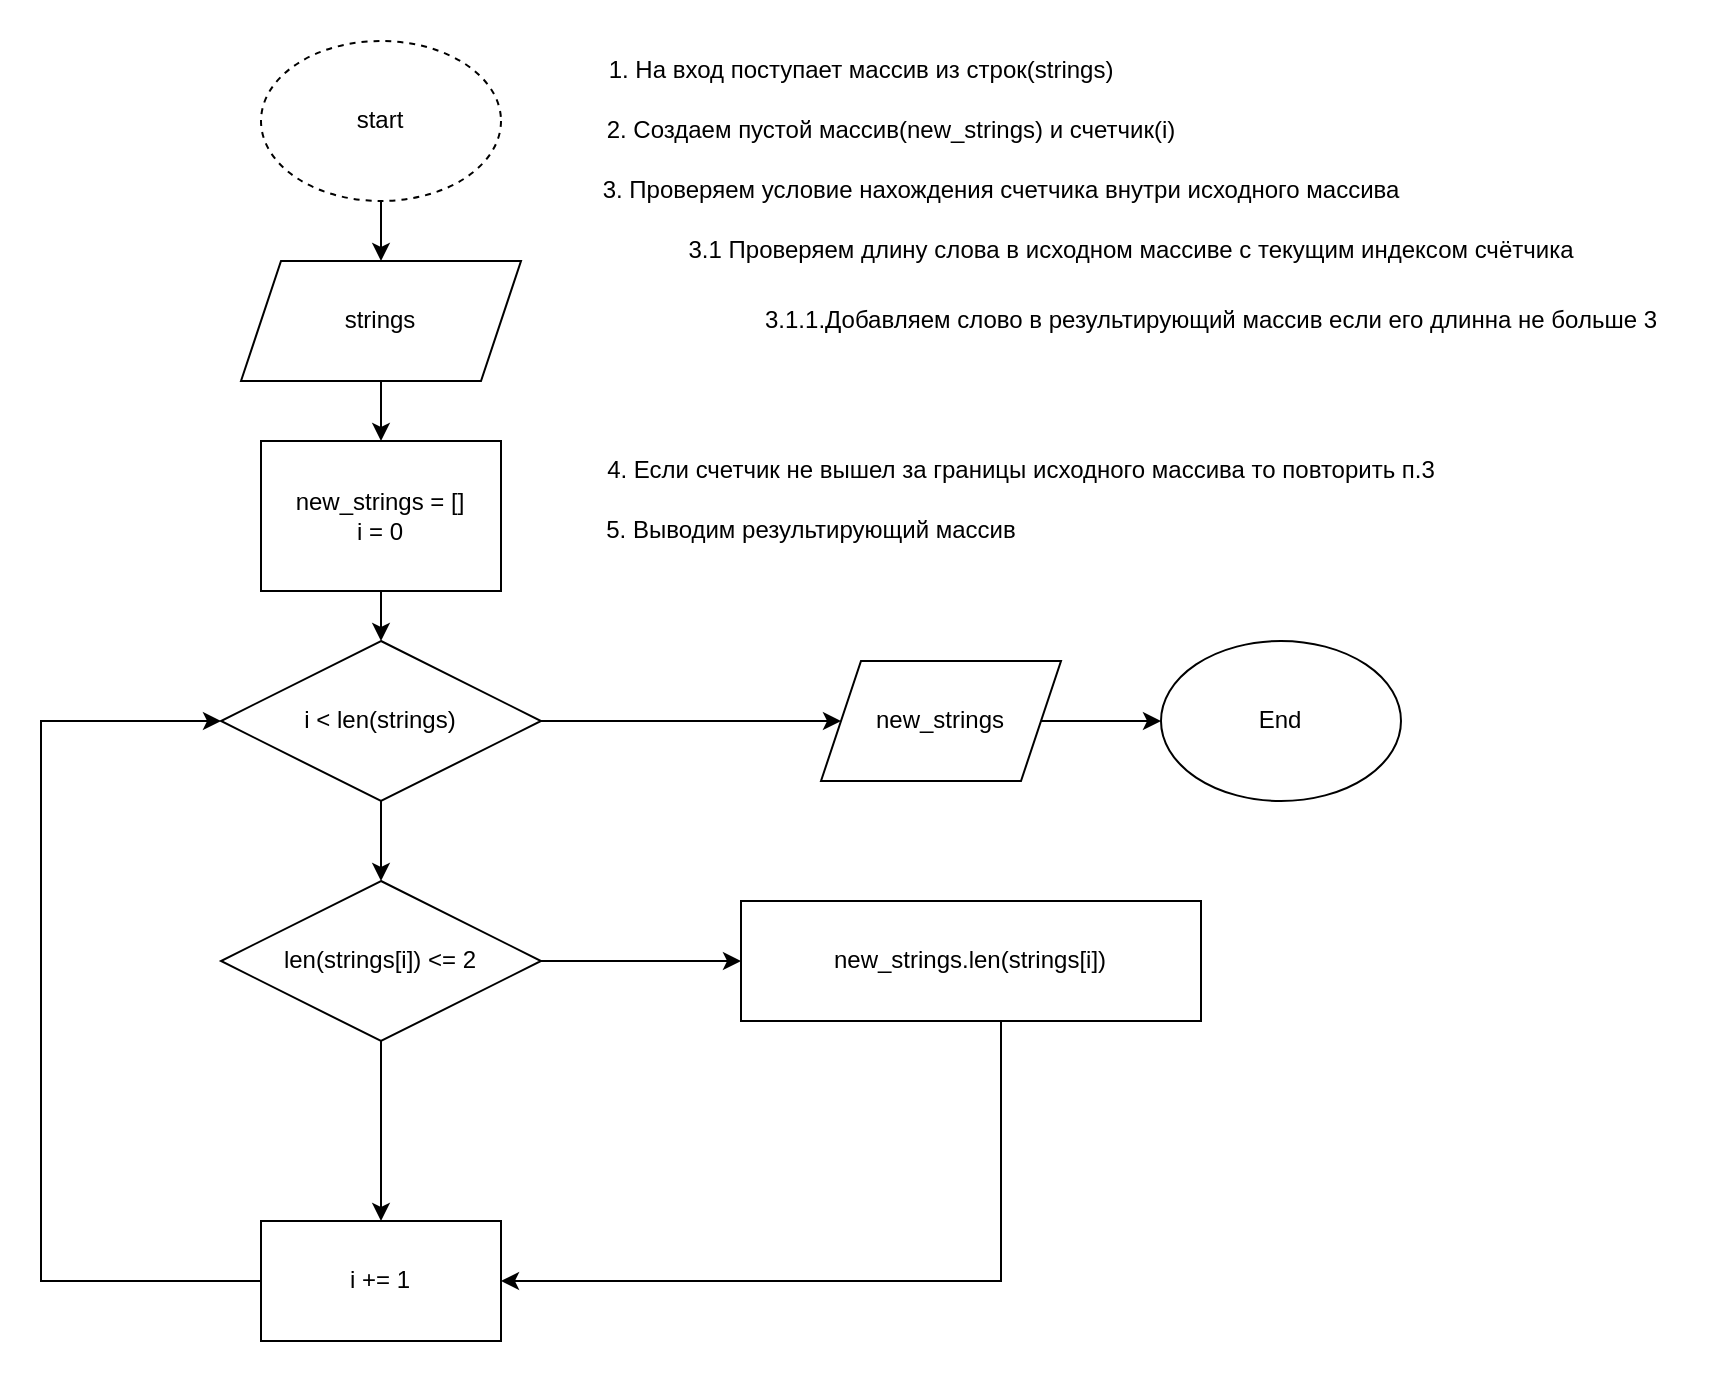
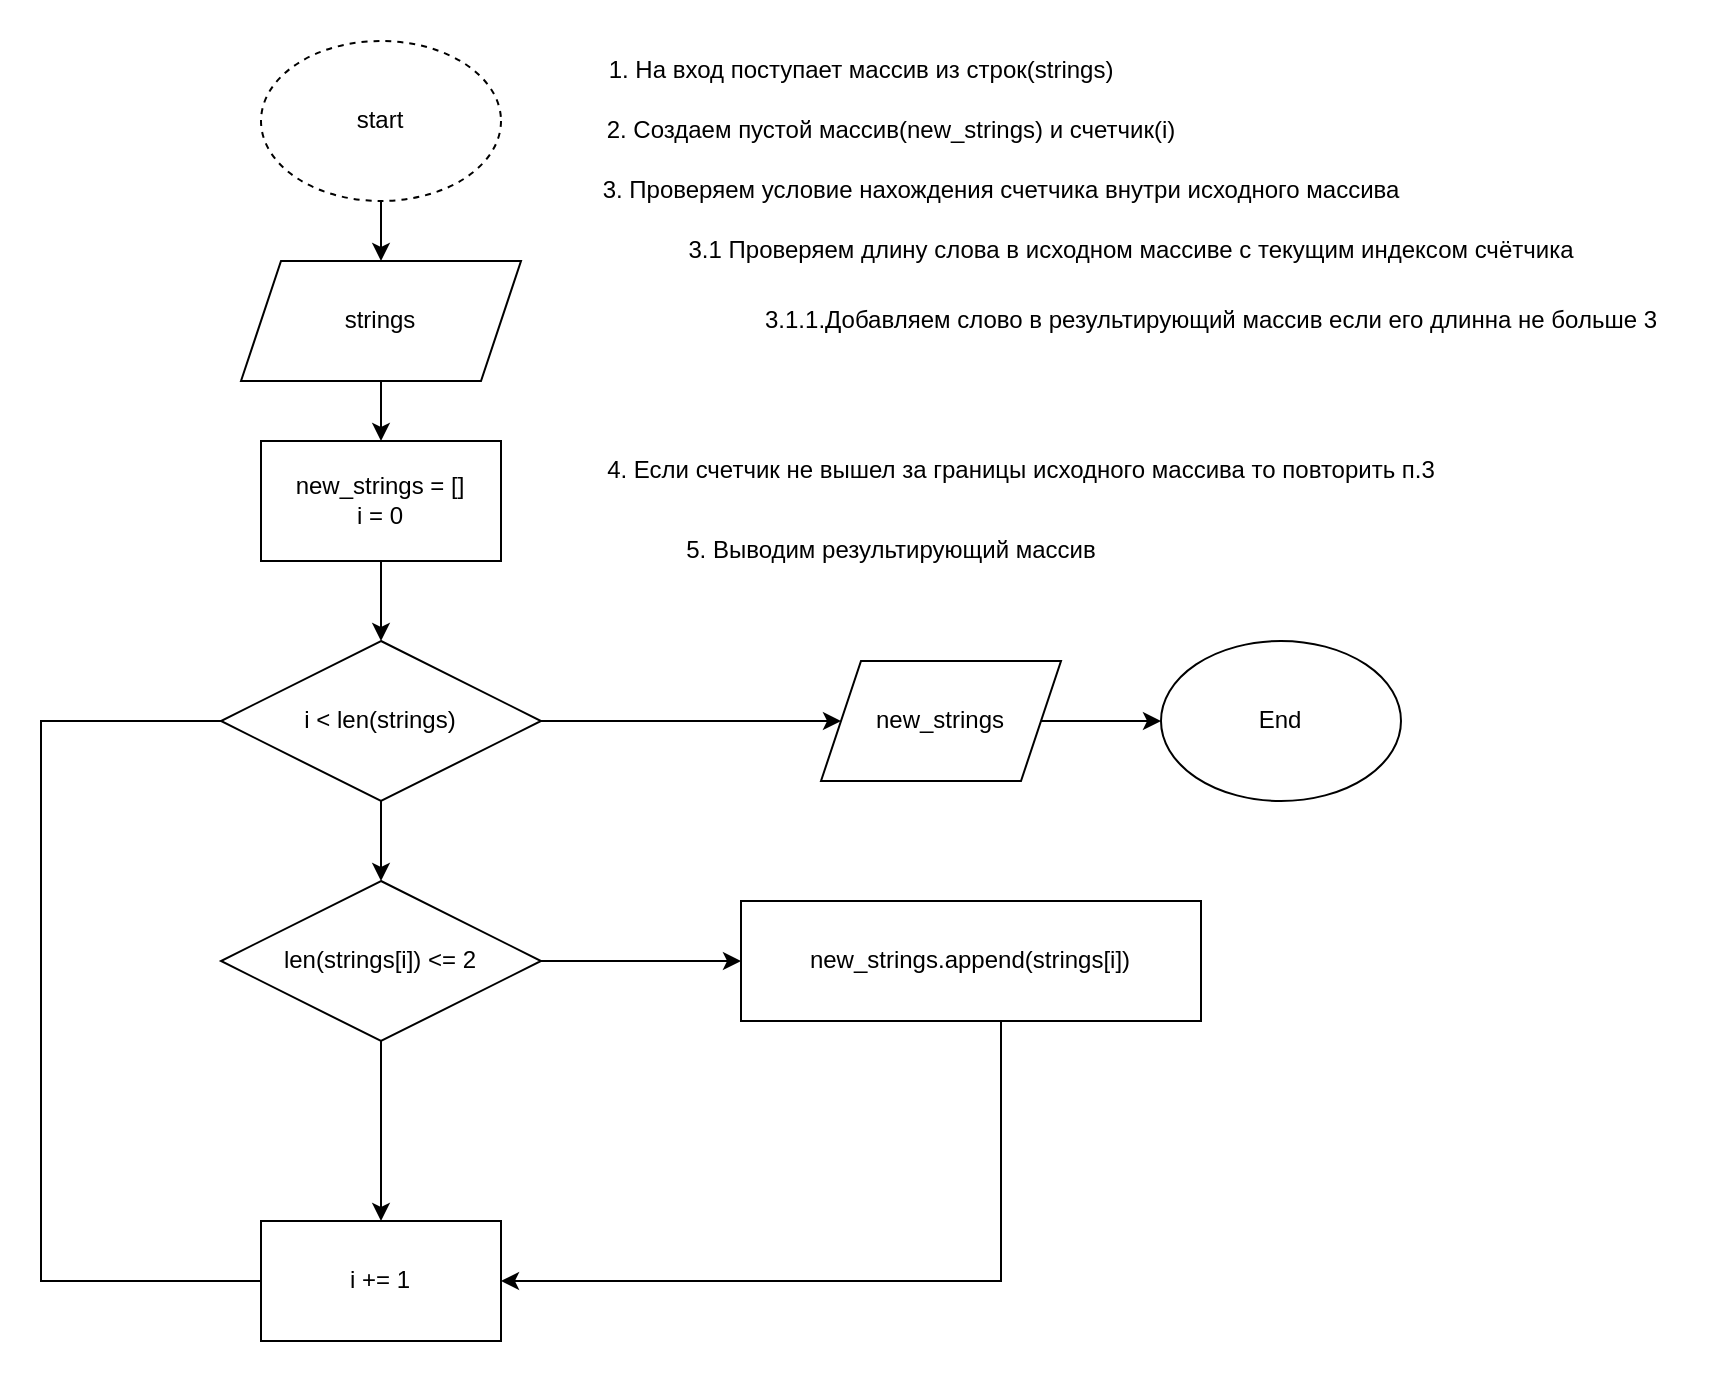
  <mxCell id="0" />
  <mxCell id="1" parent="0" />
  <mxCell id="2" style="edgeStyle=orthogonalEdgeStyle;rounded=0;orthogonalLoop=1;jettySize=auto;html=1;entryX=0.5;entryY=0;entryDx=0;entryDy=0;" edge="1" parent="1" source="3" target="5"><mxGeometry relative="1" as="geometry" /></mxCell>
  <mxCell id="3" value="start" style="ellipse;whiteSpace=wrap;html=1;dashed=1;" vertex="1" parent="1"><mxGeometry x="130" y="20" width="120" height="80" as="geometry" /></mxCell>
  <mxCell id="4" style="edgeStyle=orthogonalEdgeStyle;rounded=0;orthogonalLoop=1;jettySize=auto;html=1;entryX=0.5;entryY=0;entryDx=0;entryDy=0;" edge="1" parent="1" source="5" target="7"><mxGeometry relative="1" as="geometry" /></mxCell>
  <mxCell id="5" value="strings" style="shape=parallelogram;perimeter=parallelogramPerimeter;whiteSpace=wrap;html=1;fixedSize=1;" vertex="1" parent="1"><mxGeometry x="120" y="130" width="140" height="60" as="geometry" /></mxCell>
  <mxCell id="6" style="edgeStyle=orthogonalEdgeStyle;rounded=0;orthogonalLoop=1;jettySize=auto;html=1;entryX=0.5;entryY=0;entryDx=0;entryDy=0;" edge="1" parent="1" source="7" target="10"><mxGeometry relative="1" as="geometry" /></mxCell>
- <mxCell id="7" value="new_strings = []&lt;br&gt;i = 0" style="rounded=0;whiteSpace=wrap;html=1;" vertex="1" parent="1"><mxGeometry x="130" y="220" width="120" height="75" as="geometry" /></mxCell>
+ <mxCell id="7" value="new_strings = []&lt;br&gt;i = 0" style="rounded=0;whiteSpace=wrap;html=1;" vertex="1" parent="1"><mxGeometry x="130" y="220" width="120" height="60" as="geometry" /></mxCell>
  <mxCell id="8" style="edgeStyle=orthogonalEdgeStyle;rounded=0;orthogonalLoop=1;jettySize=auto;html=1;entryX=0;entryY=0.5;entryDx=0;entryDy=0;" edge="1" parent="1" source="10" target="19"><mxGeometry relative="1" as="geometry"><mxPoint x="330" y="360" as="targetPoint" /></mxGeometry></mxCell>
  <mxCell id="9" style="edgeStyle=orthogonalEdgeStyle;rounded=0;orthogonalLoop=1;jettySize=auto;html=1;" edge="1" parent="1" source="10"><mxGeometry relative="1" as="geometry"><mxPoint x="190" y="440" as="targetPoint" /></mxGeometry></mxCell>
  <mxCell id="10" value="i &amp;lt; len(strings)" style="rhombus;whiteSpace=wrap;html=1;" vertex="1" parent="1"><mxGeometry x="110" y="320" width="160" height="80" as="geometry" /></mxCell>
  <mxCell id="11" value="" style="edgeStyle=orthogonalEdgeStyle;rounded=0;orthogonalLoop=1;jettySize=auto;html=1;" edge="1" parent="1" source="13" target="15"><mxGeometry relative="1" as="geometry" /></mxCell>
  <mxCell id="12" style="edgeStyle=orthogonalEdgeStyle;rounded=0;orthogonalLoop=1;jettySize=auto;html=1;entryX=0.5;entryY=0;entryDx=0;entryDy=0;" edge="1" parent="1" source="13" target="17"><mxGeometry relative="1" as="geometry"><mxPoint x="190" y="600" as="targetPoint" /></mxGeometry></mxCell>
  <mxCell id="13" value="len(strings[i]) &amp;lt;= 2" style="rhombus;whiteSpace=wrap;html=1;" vertex="1" parent="1"><mxGeometry x="110" y="440" width="160" height="80" as="geometry" /></mxCell>
  <mxCell id="14" style="edgeStyle=orthogonalEdgeStyle;rounded=0;orthogonalLoop=1;jettySize=auto;html=1;entryX=1;entryY=0.5;entryDx=0;entryDy=0;" edge="1" parent="1" source="15" target="17"><mxGeometry relative="1" as="geometry"><Array as="points"><mxPoint x="500" y="640" /></Array></mxGeometry></mxCell>
- <mxCell id="15" value="new_strings.len(strings[i])" style="whiteSpace=wrap;html=1;" vertex="1" parent="1"><mxGeometry x="370" y="450" width="230" height="60" as="geometry" /></mxCell>
- <mxCell id="16" style="edgeStyle=orthogonalEdgeStyle;rounded=0;orthogonalLoop=1;jettySize=auto;html=1;entryX=0;entryY=0.5;entryDx=0;entryDy=0;" edge="1" parent="1" source="17" target="10"><mxGeometry relative="1" as="geometry"><Array as="points"><mxPoint x="20" y="640" /><mxPoint x="20" y="360" /></Array></mxGeometry></mxCell>
+ <mxCell id="15" value="new_strings.append(strings[i])" style="whiteSpace=wrap;html=1;" vertex="1" parent="1"><mxGeometry x="370" y="450" width="230" height="60" as="geometry" /></mxCell>
+ <mxCell id="16" style="edgeStyle=orthogonalEdgeStyle;rounded=0;orthogonalLoop=1;jettySize=auto;html=1;entryX=0;entryY=0.5;entryDx=0;entryDy=0;endArrow=none;" edge="1" parent="1" source="17" target="10"><mxGeometry relative="1" as="geometry"><Array as="points"><mxPoint x="20" y="640" /><mxPoint x="20" y="360" /></Array></mxGeometry></mxCell>
  <mxCell id="17" value="i += 1" style="rounded=0;whiteSpace=wrap;html=1;" vertex="1" parent="1"><mxGeometry x="130" y="610" width="120" height="60" as="geometry" /></mxCell>
  <mxCell id="18" style="edgeStyle=orthogonalEdgeStyle;rounded=0;orthogonalLoop=1;jettySize=auto;html=1;" edge="1" parent="1" source="19"><mxGeometry relative="1" as="geometry"><mxPoint x="580" y="360" as="targetPoint" /></mxGeometry></mxCell>
  <mxCell id="19" value="new_strings" style="shape=parallelogram;perimeter=parallelogramPerimeter;whiteSpace=wrap;html=1;fixedSize=1;" vertex="1" parent="1"><mxGeometry x="410" y="330" width="120" height="60" as="geometry" /></mxCell>
  <mxCell id="20" value="End" style="ellipse;whiteSpace=wrap;html=1;" vertex="1" parent="1"><mxGeometry x="580" y="320" width="120" height="80" as="geometry" /></mxCell>
  <mxCell id="21" value="1. На вход поступает массив из строк(strings)" style="text;html=1;align=center;verticalAlign=middle;resizable=0;points=[];autosize=1;strokeColor=none;fillColor=none;" vertex="1" parent="1"><mxGeometry x="290" y="20" width="280" height="30" as="geometry" /></mxCell>
  <mxCell id="22" value="2. Создаем пустой массив(new_strings) и счетчик(i)" style="text;html=1;align=center;verticalAlign=middle;resizable=0;points=[];autosize=1;strokeColor=none;fillColor=none;" vertex="1" parent="1"><mxGeometry x="290" y="50" width="310" height="30" as="geometry" /></mxCell>
  <mxCell id="23" value="3. Проверяем условие нахождения счетчика внутри исходного массива" style="text;html=1;align=center;verticalAlign=middle;resizable=0;points=[];autosize=1;strokeColor=none;fillColor=none;" vertex="1" parent="1"><mxGeometry x="290" y="80" width="420" height="30" as="geometry" /></mxCell>
  <mxCell id="24" value="3.1 Проверяем длину слова в исходном массиве с текущим индексом счётчика" style="text;html=1;align=center;verticalAlign=middle;resizable=0;points=[];autosize=1;strokeColor=none;fillColor=none;" vertex="1" parent="1"><mxGeometry x="330" y="110" width="470" height="30" as="geometry" /></mxCell>
  <mxCell id="25" value="3.1.1.Добавляем слово в результирующий массив если его длинна не больше 3" style="text;html=1;align=center;verticalAlign=middle;resizable=0;points=[];autosize=1;strokeColor=none;fillColor=none;" vertex="1" parent="1"><mxGeometry x="370" y="145" width="470" height="30" as="geometry" /></mxCell>
  <mxCell id="26" value="4. Если счетчик не вышел за границы исходного массива то повторить п.3&lt;br&gt;" style="text;html=1;align=center;verticalAlign=middle;resizable=0;points=[];autosize=1;strokeColor=none;fillColor=none;" vertex="1" parent="1"><mxGeometry x="290" y="220" width="440" height="30" as="geometry" /></mxCell>
- <mxCell id="27" value="5. Выводим результирующий массив" style="text;html=1;align=center;verticalAlign=middle;resizable=0;points=[];autosize=1;strokeColor=none;fillColor=none;" vertex="1" parent="1"><mxGeometry x="290" y="250" width="230" height="30" as="geometry" /></mxCell>
+ <mxCell id="27" value="5. Выводим результирующий массив" style="text;html=1;align=center;verticalAlign=middle;resizable=0;points=[];autosize=1;strokeColor=none;fillColor=none;" vertex="1" parent="1"><mxGeometry x="330" y="260" width="230" height="30" as="geometry" /></mxCell>
